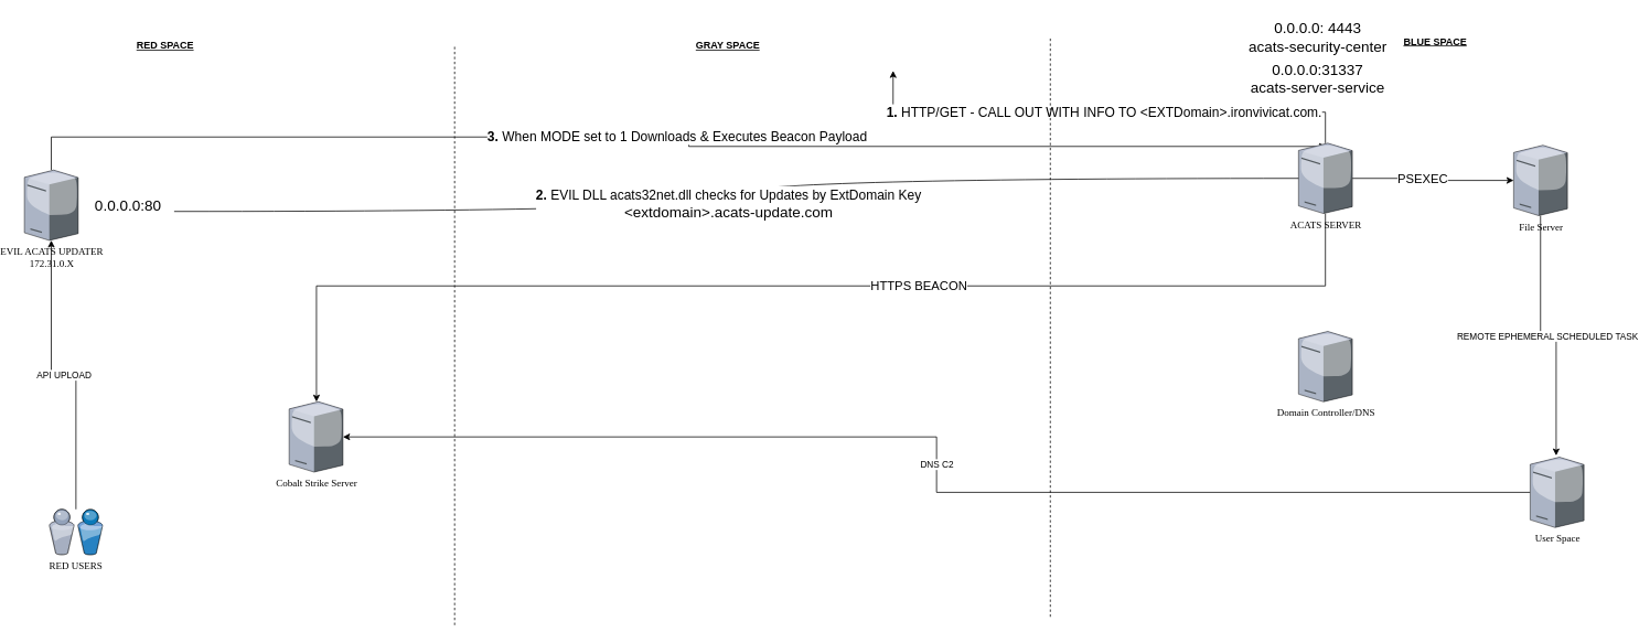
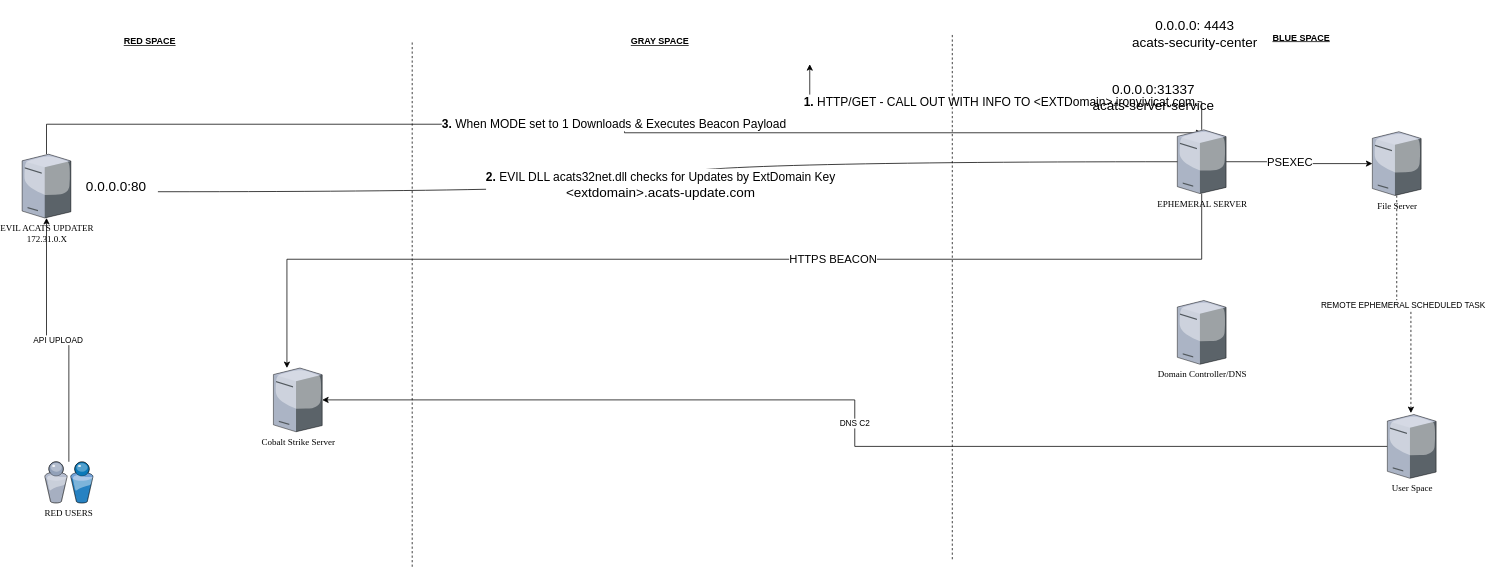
  <mxCell id="0" />
  <mxCell id="1" parent="0" />
  <mxCell id="2" value="API UPLOAD" style="edgeStyle=orthogonalEdgeStyle;rounded=0;orthogonalLoop=1;jettySize=auto;html=1;" parent="1" source="3" target="5" edge="1"><mxGeometry relative="1" as="geometry" /></mxCell>
  <mxCell id="3" value="RED USERS" style="verticalLabelPosition=bottom;aspect=fixed;html=1;verticalAlign=top;strokeColor=none;shape=mxgraph.citrix.users;rounded=0;shadow=0;comic=0;fontFamily=Verdana;" parent="1" vertex="1"><mxGeometry x="50" y="615" width="64.5" height="55" as="geometry" /></mxCell>
  <mxCell id="4" value="&lt;font style=&quot;font-size: 16px;&quot;&gt;&lt;b&gt;3.&lt;/b&gt; When MODE set to 1 Downloads &amp;amp; Executes Beacon Payload&lt;/font&gt;" style="edgeStyle=orthogonalEdgeStyle;rounded=0;orthogonalLoop=1;jettySize=auto;html=1;entryX=0.513;entryY=0.046;entryDx=0;entryDy=0;entryPerimeter=0;" parent="1" source="5" target="16" edge="1"><mxGeometry relative="1" as="geometry"><Array as="points"><mxPoint x="53" y="165" /><mxPoint x="823" y="165" /><mxPoint x="823" y="176" /></Array></mxGeometry></mxCell>
  <mxCell id="5" value="EVIL ACATS UPDATER&lt;br&gt;172.31.0.X" style="verticalLabelPosition=bottom;aspect=fixed;html=1;verticalAlign=top;strokeColor=none;shape=mxgraph.citrix.tower_server;rounded=0;shadow=0;comic=0;fontFamily=Verdana;" parent="1" vertex="1"><mxGeometry x="20" y="205" width="65" height="85" as="geometry" /></mxCell>
- <mxCell id="6" value="Cobalt Strike Server&lt;br&gt;" style="verticalLabelPosition=bottom;aspect=fixed;html=1;verticalAlign=top;strokeColor=none;shape=mxgraph.citrix.tower_server;rounded=0;shadow=0;comic=0;fontFamily=Verdana;" parent="1" vertex="1"><mxGeometry x="340" y="485" width="65" height="85" as="geometry" /></mxCell>
- <mxCell id="7" value="REMOTE EPHEMERAL SCHEDULED TASK" style="edgeStyle=orthogonalEdgeStyle;rounded=0;orthogonalLoop=1;jettySize=auto;html=1;entryX=0.483;entryY=-0.023;entryDx=0;entryDy=0;entryPerimeter=0;" parent="1" source="8" target="22" edge="1"><mxGeometry relative="1" as="geometry" /></mxCell>
+ <mxCell id="6" value="Cobalt Strike Server&lt;br&gt;" style="verticalLabelPosition=bottom;aspect=fixed;html=1;verticalAlign=top;strokeColor=none;shape=mxgraph.citrix.tower_server;rounded=0;shadow=0;comic=0;fontFamily=Verdana;" parent="1" vertex="1"><mxGeometry x="355" y="490" width="65" height="85" as="geometry" /></mxCell>
+ <mxCell id="7" value="REMOTE EPHEMERAL SCHEDULED TASK" style="edgeStyle=orthogonalEdgeStyle;rounded=0;orthogonalLoop=1;jettySize=auto;html=1;entryX=0.483;entryY=-0.023;entryDx=0;entryDy=0;entryPerimeter=0;dashed=1;" parent="1" source="8" target="22" edge="1"><mxGeometry relative="1" as="geometry" /></mxCell>
  <mxCell id="8" value="File Server&lt;br&gt;" style="verticalLabelPosition=bottom;aspect=fixed;html=1;verticalAlign=top;strokeColor=none;shape=mxgraph.citrix.tower_server;rounded=0;shadow=0;comic=0;fontFamily=Verdana;" parent="1" vertex="1"><mxGeometry x="1820" y="175" width="65" height="85" as="geometry" /></mxCell>
  <mxCell id="9" value="Domain Controller/DNS" style="verticalLabelPosition=bottom;aspect=fixed;html=1;verticalAlign=top;strokeColor=none;shape=mxgraph.citrix.tower_server;rounded=0;shadow=0;comic=0;fontFamily=Verdana;" parent="1" vertex="1"><mxGeometry x="1560" y="400" width="65" height="85" as="geometry" /></mxCell>
  <mxCell id="10" value="&lt;font style=&quot;font-size: 18px;&quot;&gt;0.0.0.0:80&lt;/font&gt;" style="text;html=1;align=center;verticalAlign=middle;resizable=0;points=[];autosize=1;strokeColor=none;fillColor=none;" parent="1" vertex="1"><mxGeometry x="95" y="237.5" width="100" height="20" as="geometry" /></mxCell>
  <mxCell id="11" style="edgeStyle=orthogonalEdgeStyle;rounded=0;orthogonalLoop=1;jettySize=auto;html=1;" parent="1" source="16" target="8" edge="1"><mxGeometry relative="1" as="geometry" /></mxCell>
  <mxCell id="12" value="PSEXEC" style="edgeLabel;html=1;align=center;verticalAlign=middle;resizable=0;points=[];fontSize=15;" parent="11" vertex="1" connectable="0"><mxGeometry x="-0.151" y="1" relative="1" as="geometry"><mxPoint as="offset" /></mxGeometry></mxCell>
  <mxCell id="13" style="edgeStyle=orthogonalEdgeStyle;rounded=0;orthogonalLoop=1;jettySize=auto;html=1;" parent="1" source="16" target="6" edge="1"><mxGeometry relative="1" as="geometry"><Array as="points"><mxPoint x="1593" y="345" /><mxPoint x="373" y="345" /></Array></mxGeometry></mxCell>
  <mxCell id="14" value="HTTPS BEACON" style="edgeLabel;html=1;align=center;verticalAlign=middle;resizable=0;points=[];fontSize=15;" parent="13" vertex="1" connectable="0"><mxGeometry x="-0.822" y="-1" relative="1" as="geometry"><mxPoint x="-451" as="offset" /></mxGeometry></mxCell>
  <mxCell id="15" value="&lt;font style=&quot;font-size: 16px;&quot;&gt;&lt;b&gt;1.&lt;/b&gt; HTTP/GET - CALL OUT WITH INFO TO &amp;lt;EXTDomain&amp;gt;.ironvivicat.com.&lt;/font&gt;" style="edgeStyle=orthogonalEdgeStyle;rounded=0;orthogonalLoop=1;jettySize=auto;html=1;" edge="1" parent="1" source="16"><mxGeometry relative="1" as="geometry"><mxPoint x="1070" y="85" as="targetPoint" /><Array as="points"><mxPoint x="1593" y="135" /><mxPoint x="1070" y="135" /></Array></mxGeometry></mxCell>
- <mxCell id="16" value="ACATS SERVER" style="verticalLabelPosition=bottom;aspect=fixed;html=1;verticalAlign=top;strokeColor=none;shape=mxgraph.citrix.tower_server;rounded=0;shadow=0;comic=0;fontFamily=Verdana;" parent="1" vertex="1"><mxGeometry x="1560" y="172.5" width="65" height="85" as="geometry" /></mxCell>
+ <mxCell id="16" value="EPHEMERAL SERVER" style="verticalLabelPosition=bottom;aspect=fixed;html=1;verticalAlign=top;strokeColor=none;shape=mxgraph.citrix.tower_server;rounded=0;shadow=0;comic=0;fontFamily=Verdana;" parent="1" vertex="1"><mxGeometry x="1560" y="172.5" width="65" height="85" as="geometry" /></mxCell>
  <mxCell id="17" value="&lt;font style=&quot;font-size: 16px;&quot;&gt;&lt;b&gt;2.&lt;/b&gt; EVIL DLL acats32net.dll checks for Updates by ExtDomain Key&lt;br&gt;&lt;/font&gt;&amp;lt;extdomain&amp;gt;.acats-update.com" style="endArrow=none;html=1;rounded=0;fontSize=18;entryX=1.06;entryY=0.875;entryDx=0;entryDy=0;entryPerimeter=0;edgeStyle=orthogonalEdgeStyle;curved=1;" parent="1" source="16" target="10" edge="1"><mxGeometry x="0.019" y="-7" width="50" height="50" relative="1" as="geometry"><mxPoint x="790" y="415" as="sourcePoint" /><mxPoint x="840" y="365" as="targetPoint" /><mxPoint as="offset" /></mxGeometry></mxCell>
  <mxCell id="18" value="0.0.0.0: 4443&lt;br&gt;acats-security-center" style="text;html=1;align=center;verticalAlign=middle;resizable=0;points=[];autosize=1;strokeColor=none;fillColor=none;fontSize=18;" parent="1" vertex="1"><mxGeometry x="1492.5" y="20" width="180" height="50" as="geometry" /></mxCell>
- <mxCell id="19" value="0.0.0.0:31337&lt;br&gt;acats-server-service" style="text;html=1;align=center;verticalAlign=middle;resizable=0;points=[];autosize=1;strokeColor=none;fillColor=none;fontSize=18;" parent="1" vertex="1"><mxGeometry x="1492.5" y="70" width="180" height="50" as="geometry" /></mxCell>
+ <mxCell id="19" value="0.0.0.0:31337&lt;br&gt;acats-server-service" style="text;html=1;align=center;verticalAlign=middle;resizable=0;points=[];autosize=1;strokeColor=none;fillColor=none;fontSize=18;" parent="1" vertex="1"><mxGeometry x="1437.5" y="105" width="180" height="50" as="geometry" /></mxCell>
  <mxCell id="20" value="" style="endArrow=none;dashed=1;html=1;rounded=0;" parent="1" edge="1"><mxGeometry width="50" height="50" relative="1" as="geometry"><mxPoint x="540" y="755" as="sourcePoint" /><mxPoint x="540" y="55" as="targetPoint" /></mxGeometry></mxCell>
  <mxCell id="21" value="DNS C2" style="edgeStyle=orthogonalEdgeStyle;rounded=0;orthogonalLoop=1;jettySize=auto;html=1;" parent="1" source="22" target="6" edge="1"><mxGeometry relative="1" as="geometry" /></mxCell>
  <mxCell id="22" value="User Space" style="verticalLabelPosition=bottom;aspect=fixed;html=1;verticalAlign=top;strokeColor=none;shape=mxgraph.citrix.tower_server;rounded=0;shadow=0;comic=0;fontFamily=Verdana;" parent="1" vertex="1"><mxGeometry x="1840" y="552" width="65" height="85" as="geometry" /></mxCell>
  <mxCell id="23" value="" style="endArrow=none;dashed=1;html=1;rounded=0;" parent="1" edge="1"><mxGeometry width="50" height="50" relative="1" as="geometry"><mxPoint x="1260" y="745" as="sourcePoint" /><mxPoint x="1260" y="45" as="targetPoint" /></mxGeometry></mxCell>
  <mxCell id="24" value="&lt;b&gt;&lt;u&gt;GRAY SPACE&lt;/u&gt;&lt;/b&gt;" style="text;html=1;align=center;verticalAlign=middle;resizable=0;points=[];autosize=1;strokeColor=none;fillColor=none;" parent="1" vertex="1"><mxGeometry x="825" y="45" width="90" height="20" as="geometry" /></mxCell>
  <mxCell id="25" value="&lt;b&gt;&lt;u&gt;RED SPACE&lt;/u&gt;&lt;/b&gt;" style="text;html=1;align=center;verticalAlign=middle;resizable=0;points=[];autosize=1;strokeColor=none;fillColor=none;" parent="1" vertex="1"><mxGeometry x="150" y="45" width="80" height="20" as="geometry" /></mxCell>
  <mxCell id="26" value="&lt;b&gt;&lt;u&gt;BLUE SPACE&lt;/u&gt;&lt;/b&gt;" style="text;html=1;align=center;verticalAlign=middle;resizable=0;points=[];autosize=1;strokeColor=none;fillColor=none;" parent="1" vertex="1"><mxGeometry x="1680" y="40" width="90" height="20" as="geometry" /></mxCell>
